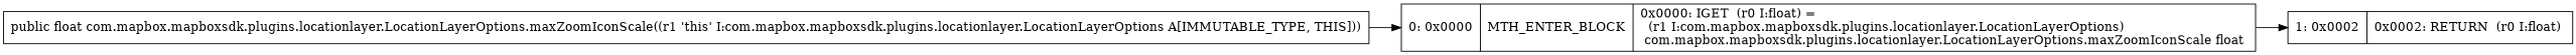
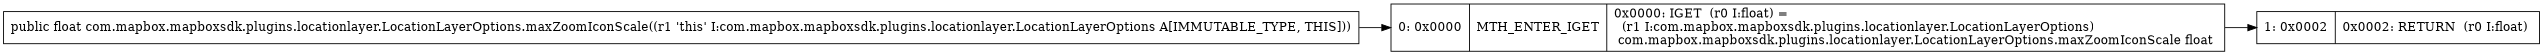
  digraph {
    rankdir=LR
    node [shape=record]
-   n1 [label="{0\:\ 0x0000|MTH_ENTER_BLOCK\l|0x0000: IGET  (r0 I:float) = \l  (r1 I:com.mapbox.mapboxsdk.plugins.locationlayer.LocationLayerOptions)\l com.mapbox.mapboxsdk.plugins.locationlayer.LocationLayerOptions.maxZoomIconScale float \l}"]
+   n1 [label="{0\:\ 0x0000|MTH_ENTER_IGET\l|0x0000: IGET  (r0 I:float) = \l  (r1 I:com.mapbox.mapboxsdk.plugins.locationlayer.LocationLayerOptions)\l com.mapbox.mapboxsdk.plugins.locationlayer.LocationLayerOptions.maxZoomIconScale float \l}"]
    n2 [label="{1\:\ 0x0002|0x0002: RETURN  (r0 I:float) \l}"]
    n3 [label="{public float com.mapbox.mapboxsdk.plugins.locationlayer.LocationLayerOptions.maxZoomIconScale((r1 'this' I:com.mapbox.mapboxsdk.plugins.locationlayer.LocationLayerOptions A[IMMUTABLE_TYPE, THIS])) }"]
    n1 -> n2
    n3 -> n1
  }
